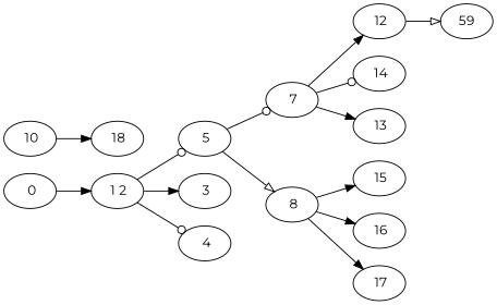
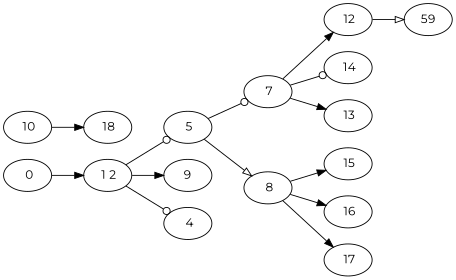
  digraph {
    fontname=Montserrat
    rankdir=LR
    node [fontname=Montserrat]
    edge [arrowhead=normal fontname=Montserrat]
    " 0"
    " 1 2"
    " 5"
-   " 3"
+   " 3" [label=9]
    " 4"
    " 7"
    " 8"
    " 12"
    " 14"
    " 13"
    " 15"
    " 16"
    " 17"
    n14 [label=59]
    " 10"
    " 18"
    " 0" -> " 1 2"
    " 1 2" -> " 5" [arrowhead=odot]
    " 1 2" -> " 3"
    " 1 2" -> " 4" [arrowhead=odot]
    " 5" -> " 7" [arrowhead=odot]
    " 5" -> " 8" [arrowhead=onormal]
    " 7" -> " 12"
    " 7" -> " 14" [arrowhead=odot]
    " 7" -> " 13"
    " 8" -> " 15"
    " 8" -> " 16"
    " 8" -> " 17"
    " 12" -> n14 [arrowhead=onormal]
    " 10" -> " 18"
  }
